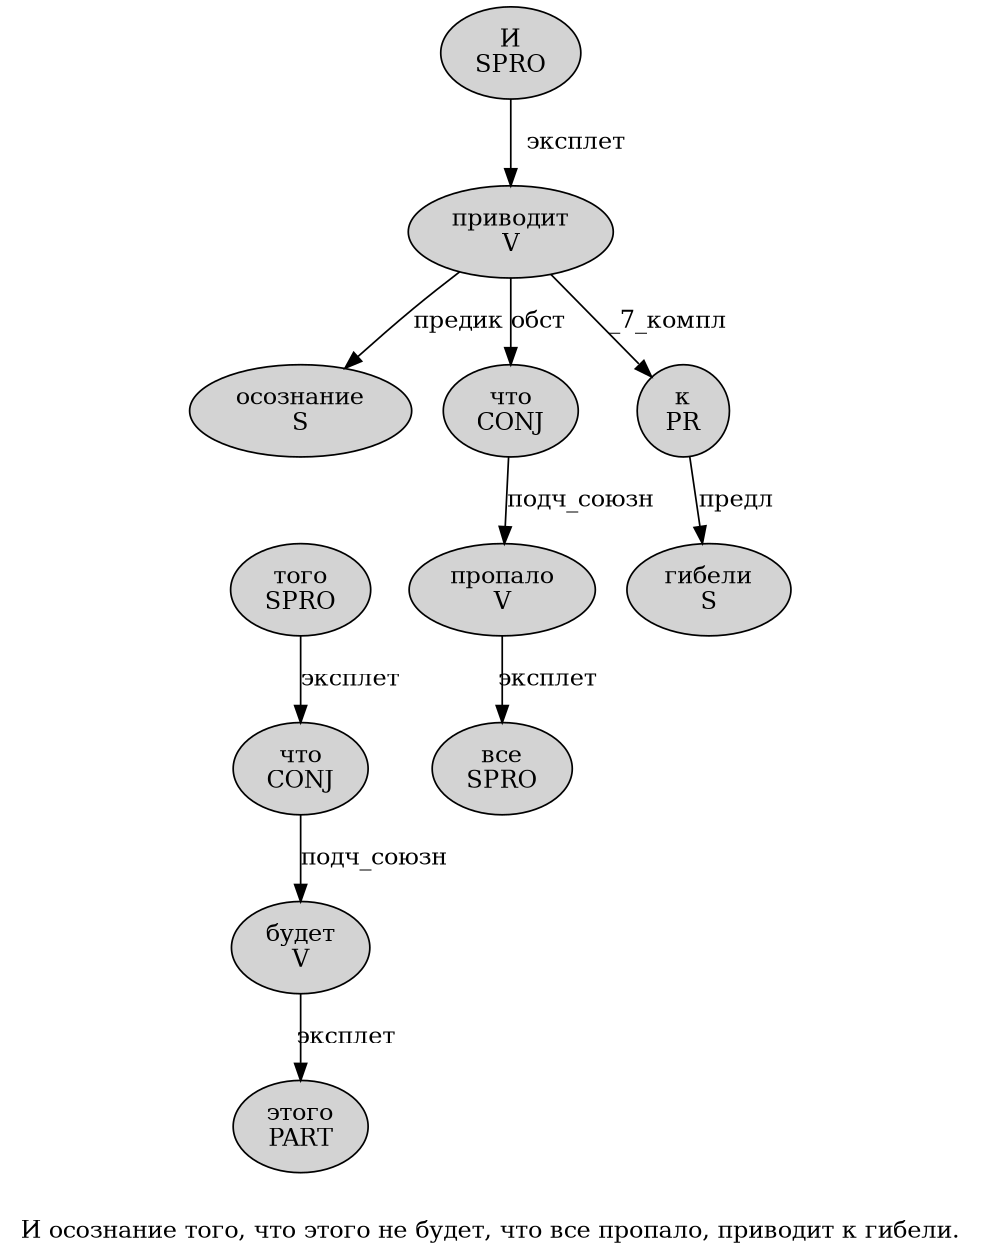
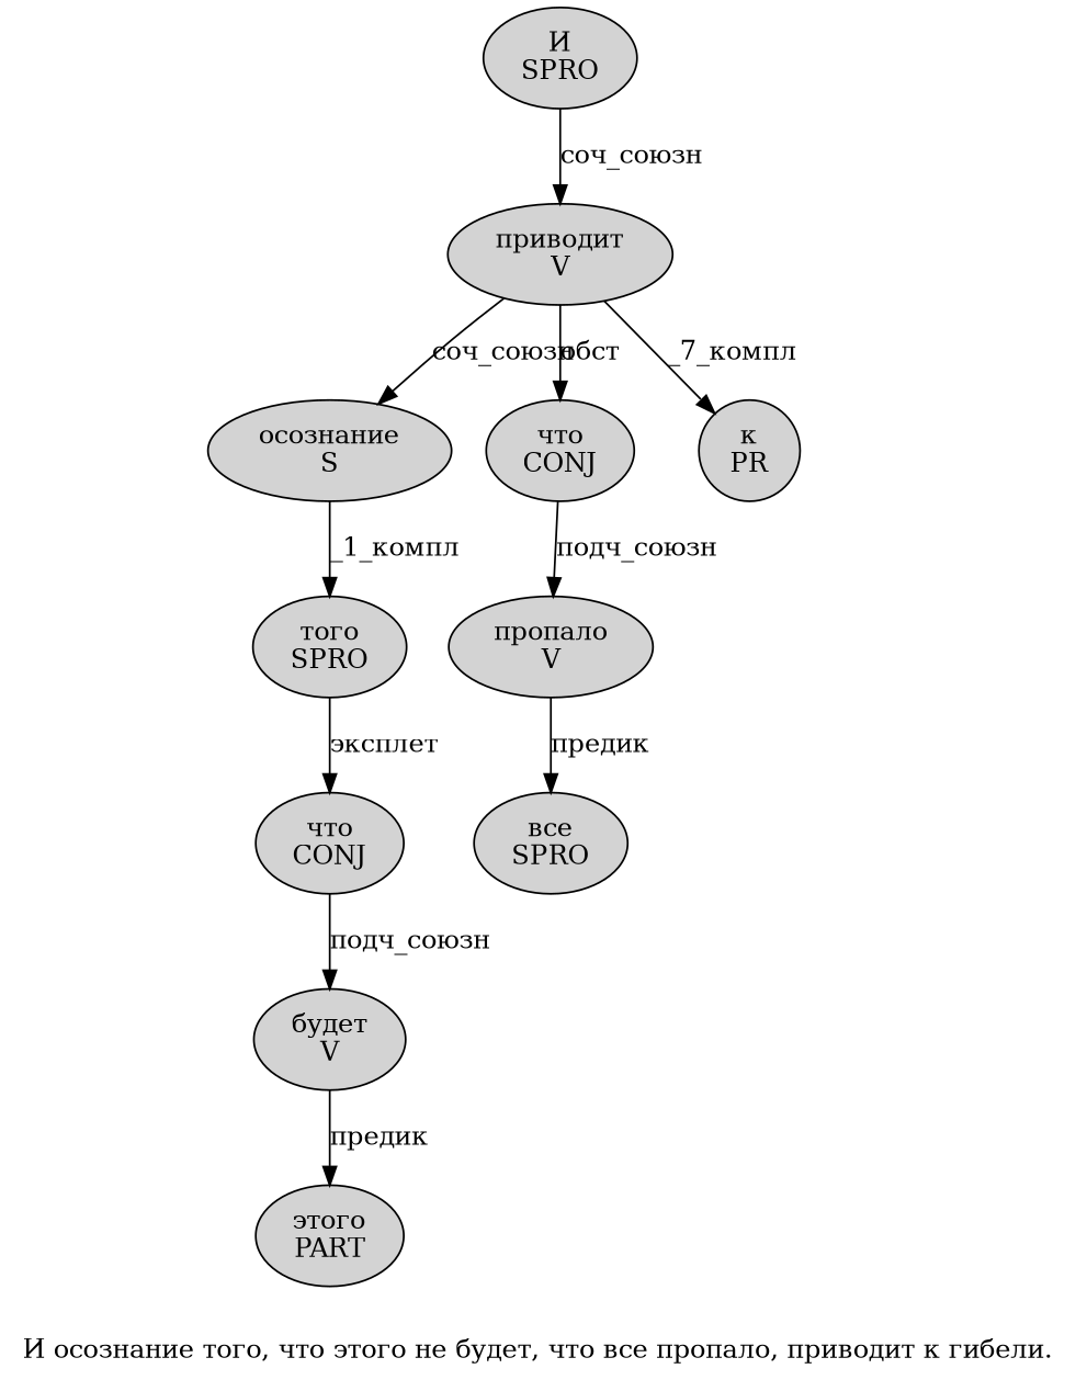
  digraph {
    label="И осознание того, что этого не будет, что все пропало, приводит к гибели."
    node [fillcolor=lightgray penwidth=1 shape=ellipse style=filled]
    n1 [label="И\nSPRO"]
    n2 [label="приводит\nV"]
    n3 [label="осознание\nS"]
    n4 [label="что\nCONJ"]
    n5 [label="к\nPR"]
    n6 [label="того\nSPRO"]
    n7 [label="что\nCONJ"]
    n8 [label="будет\nV"]
    n9 [label="этого\nPART"]
    n10 [label="пропало\nV"]
    n11 [label="все\nSPRO"]
-   n12 [label="гибели\nS"]
-   n1 -> n2 [label="эксплет"]
-   n2 -> n3 [label="предик"]
+   n1 -> n2 [label="соч_союзн"]
+   n2 -> n3 [label="соч_союзн"]
    n2 -> n4 [label="обст"]
    n2 -> n5 [label="_7_компл"]
+   n3 -> n6 [label="_1_компл"]
    n4 -> n10 [label="подч_союзн"]
-   n5 -> n12 [label="предл"]
    n6 -> n7 [label="эксплет"]
    n7 -> n8 [label="подч_союзн"]
-   n8 -> n9 [label="эксплет"]
-   n10 -> n11 [label="эксплет"]
+   n8 -> n9 [label="предик"]
+   n10 -> n11 [label="предик"]
  }
